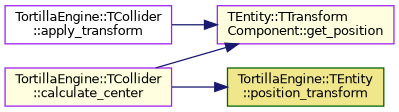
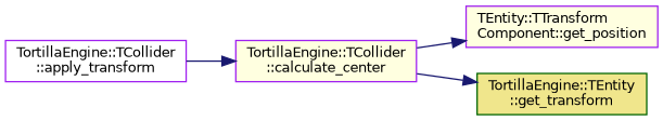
  digraph {
    rankdir=LR
    node [color=purple fillcolor=lightyellow fontname=Helvetica fontsize=10 shape=record style=filled]
    edge [color=midnightblue fontname=Helvetica fontsize=10 labelfontname=Helvetica labelfontsize=10 style=solid]
    n1 [fillcolor=white fontcolor=black height=0.2 label="TortillaEngine::TCollider\l::apply_transform" width=0.4]
    n2 [height=0.2 label="TortillaEngine::TCollider\l::calculate_center" width=0.4]
    n3 [height=0.2 label="TEntity::TTransform\lComponent::get_position" width=0.4]
-   n4 [color=darkgreen fillcolor=khaki height=0.2 label="TortillaEngine::TEntity\l::position_transform" width=0.4]
-   n1 -> n3
+   n4 [color=darkgreen fillcolor=khaki height=0.2 label="TortillaEngine::TEntity\l::get_transform" width=0.4]
+   n1 -> n2
    n2 -> n3
    n2 -> n4
  }
